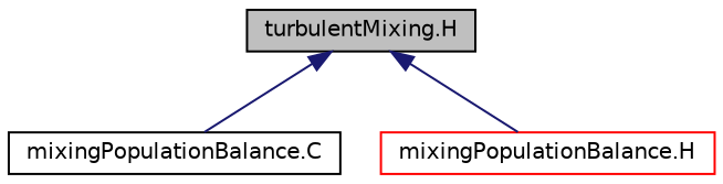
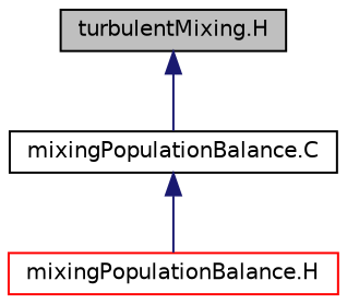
  digraph {
    node [color=black fontname=Helvetica fontsize=10 shape=record]
    edge [color=midnightblue dir=back fontname=Helvetica fontsize=10 labelfontname=Helvetica labelfontsize=10 style=solid]
    n1 [fillcolor=grey75 fontcolor=black height=0.2 label="turbulentMixing.H" style=filled width=0.4]
    n2 [height=0.2 label="mixingPopulationBalance.C" width=0.4]
    n3 [color=red height=0.2 label="mixingPopulationBalance.H" width=0.4]
    n1 -> n2
-   n1 -> n3
+   n2 -> n3
  }
